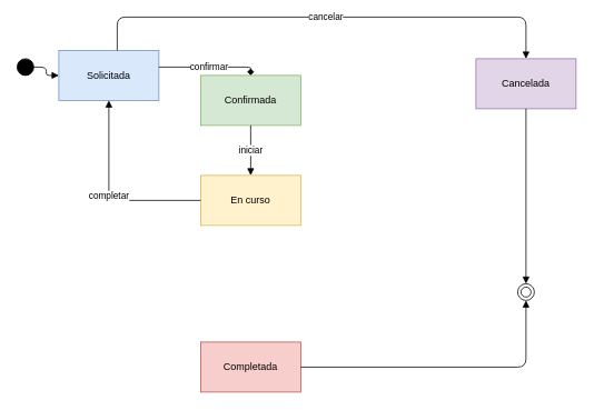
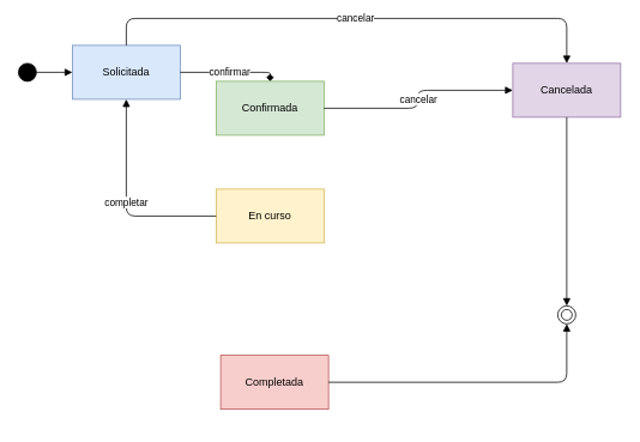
  <mxCell id="0" />
  <mxCell id="1" parent="0" />
  <mxCell id="2" value="" style="ellipse;perimeter=ellipsePerimeter;html=1;fillColor=#000000;strokeColor=#000000;" parent="1" vertex="1"><mxGeometry x="20" y="70" width="20" height="20" as="geometry" /></mxCell>
- <mxCell id="3" value="Solicitada" style="umlState;whiteSpace=wrap;html=1;fillColor=#DAE8FC;strokeColor=#6C8EBF;" parent="1" vertex="1"><mxGeometry x="70" y="60" width="120" height="60" as="geometry" /></mxCell>
+ <mxCell id="3" value="Solicitada" style="umlState;whiteSpace=wrap;html=1;fillColor=#DAE8FC;strokeColor=#6C8EBF;" parent="1" vertex="1"><mxGeometry x="80" y="50" width="120" height="60" as="geometry" /></mxCell>
  <mxCell id="4" value="Confirmada" style="umlState;whiteSpace=wrap;html=1;fillColor=#D5E8D4;strokeColor=#82B366;" parent="1" vertex="1"><mxGeometry x="240" y="90" width="120" height="60" as="geometry" /></mxCell>
  <mxCell id="5" value="En curso" style="umlState;whiteSpace=wrap;html=1;fillColor=#FFF2CC;strokeColor=#D6B656;" parent="1" vertex="1"><mxGeometry x="240" y="210" width="120" height="60" as="geometry" /></mxCell>
- <mxCell id="6" value="Completada" style="umlState;whiteSpace=wrap;html=1;fillColor=#F8CECC;strokeColor=#B85450;" parent="1" vertex="1"><mxGeometry x="240" y="410" width="120" height="60" as="geometry" /></mxCell>
+ <mxCell id="6" value="Completada" style="umlState;whiteSpace=wrap;html=1;fillColor=#F8CECC;strokeColor=#B85450;" parent="1" vertex="1"><mxGeometry x="245" y="395" width="120" height="60" as="geometry" /></mxCell>
  <mxCell id="7" value="Cancelada" style="umlState;whiteSpace=wrap;html=1;fillColor=#E1D5E7;strokeColor=#9673A6;" parent="1" vertex="1"><mxGeometry x="570" y="70" width="120" height="60" as="geometry" /></mxCell>
  <mxCell id="8" value="" style="shape=doubleEllipse;html=1;strokeColor=#000000;" parent="1" vertex="1"><mxGeometry x="620" y="340" width="20" height="20" as="geometry" /></mxCell>
  <mxCell id="9" style="edgeStyle=orthogonalEdgeStyle;endArrow=block;html=1;" parent="1" source="2" target="3" edge="1"><mxGeometry relative="1" as="geometry" /></mxCell>
  <mxCell id="10" value="confirmar" style="edgeStyle=orthogonalEdgeStyle;endArrow=diamond;html=1;" parent="1" source="3" target="4" edge="1"><mxGeometry relative="1" as="geometry"><Array as="points"><mxPoint x="260" y="80" /><mxPoint x="260" y="80" /></Array></mxGeometry></mxCell>
  <mxCell id="11" value="cancelar" style="edgeStyle=orthogonalEdgeStyle;endArrow=block;html=1;" parent="1" source="3" target="7" edge="1"><mxGeometry relative="1" as="geometry"><Array as="points"><mxPoint x="140" y="20" /><mxPoint x="630" y="20" /></Array></mxGeometry></mxCell>
- <mxCell id="12" value="iniciar" style="edgeStyle=orthogonalEdgeStyle;endArrow=block;html=1;" parent="1" source="4" target="5" edge="1"><mxGeometry relative="1" as="geometry" /></mxCell>
  <mxCell id="13" value="completar" style="edgeStyle=orthogonalEdgeStyle;endArrow=block;html=1;" parent="1" source="5" target="3" edge="1"><mxGeometry relative="1" as="geometry" /></mxCell>
+ <mxCell id="14" value="cancelar" style="edgeStyle=orthogonalEdgeStyle;endArrow=block;html=1;" parent="1" source="4" target="7" edge="1"><mxGeometry relative="1" as="geometry" /></mxCell>
  <mxCell id="15" style="edgeStyle=orthogonalEdgeStyle;endArrow=block;html=1;" parent="1" source="6" target="8" edge="1"><mxGeometry relative="1" as="geometry" /></mxCell>
  <mxCell id="16" style="edgeStyle=orthogonalEdgeStyle;endArrow=block;html=1;" parent="1" source="7" target="8" edge="1"><mxGeometry relative="1" as="geometry" /></mxCell>
